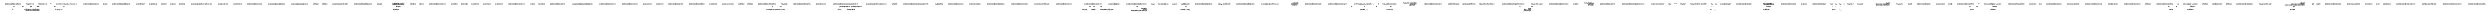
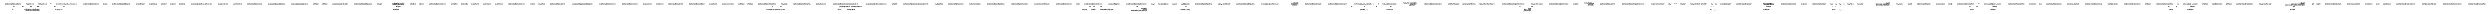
  digraph {
    node [cluster="lambda expression" span="0-0"]
    edge [color=green style=dashed]
    n1 [label=last cluster="" span=""]
    n2 [label=double cluster="" span=""]
    n3 [color=green community=0 label="!(max > input && input > min)" prediction=30 span="246-246"]
    n4 [cluster="Humanizer.MetricNumeralExtensions.FromMetric(string)" label="Entry Humanizer.MetricNumeralExtensions.FromMetric(string)" span="74-74"]
    n5 [cluster="string.Trim()" label="Entry string.Trim()"]
    n6 [cluster="Humanizer.MetricNumeralExtensions.ReplaceNameBySymbol(string)" label="Entry Humanizer.MetricNumeralExtensions.ReplaceNameBySymbol(string)" span="90-90"]
    n7 [cluster="string.IsInvalidMetricNumeral()" label="Entry string.IsInvalidMetricNumeral()" span="179-179"]
    n8 [cluster="string.Replace(string, string)" label="Entry string.Replace(string, string)"]
    n9 [cluster="char.IsLetter(char)" label="Entry char.IsLetter(char)"]
    n10 [cluster="string.Remove(int)" label="Entry string.Remove(int)"]
    n11 [cluster="double.Parse(string)" label="Entry double.Parse(string)"]
    n12 [cluster="System.Collections.Generic.IEnumerable<TSource>.Contains<TSource>(TSource)" label="Entry System.Collections.Generic.IEnumerable<TSource>.Contains<TSource>(TSource)"]
    n13 [cluster="System.Func<T, TResult>.Invoke(T)" label="Entry System.Func<T, TResult>.Invoke(T)"]
    n14 [cluster="System.Math.Pow(double, double)" label="Entry System.Math.Pow(double, double)"]
    n15 [cluster="Humanizer.MetricNumeralExtensions.FromMetric(string)" label="Exit Humanizer.MetricNumeralExtensions.FromMetric(string)" span="74-74"]
    n16 [cluster="System.ArgumentNullException.ArgumentNullException(string)" label="Entry System.ArgumentNullException.ArgumentNullException(string)"]
    n17 [cluster="System.ArgumentException.ArgumentException(string, string)" label="Entry System.ArgumentException.ArgumentException(string, string)"]
    n18 [label="Entry lambda expression" span="84-84"]
    n19 [label="Exit lambda expression" span="84-84"]
    n20 [cluster="System.Collections.Generic.ICollection<char>.IndexOf(char)" label="Entry System.Collections.Generic.ICollection<char>.IndexOf(char)" span="197-197"]
    n21 [cluster="Humanizer.MetricNumeralExtensions.ReplaceNameBySymbol(string)" label="Exit Humanizer.MetricNumeralExtensions.ReplaceNameBySymbol(string)" span="90-90"]
    n22 [cluster="Unk.Aggregate" label="Entry Unk.Aggregate" span=""]
    n23 [label="Entry lambda expression" span="92-92"]
    n24 [label="Exit lambda expression" span="92-92"]
    n25 [cluster="char.ToString()" label="Entry char.ToString()"]
    n26 [cluster="Humanizer.MetricNumeralExtensions.ToMetric(double, bool, bool)" label="Entry Humanizer.MetricNumeralExtensions.ToMetric(double, bool, bool)" span="111-111"]
    n27 [cluster="double.Equals(double)" label="Entry double.Equals(double)"]
    n28 [cluster="double.IsOutOfRange()" label="Entry double.IsOutOfRange()" span="159-159"]
    n29 [cluster="System.Math.Abs(double)" label="Entry System.Math.Abs(double)"]
    n30 [cluster="System.Math.Log10(double)" label="Entry System.Math.Log10(double)"]
    n31 [cluster="System.Math.Floor(double)" label="Entry System.Math.Floor(double)"]
    n32 [cluster="Humanizer.MetricNumeralExtensions.ToMetric(double, bool, bool)" label="Exit Humanizer.MetricNumeralExtensions.ToMetric(double, bool, bool)" span="111-111"]
    n33 [cluster="double.ToString()" label="Entry double.ToString()"]
    n34 [cluster="System.Math.Sign(int)" label="Entry System.Math.Sign(int)"]
    n35 [cluster="Humanizer.MetricNumeralExtensions.GetUnit(char, bool)" label="Entry Humanizer.MetricNumeralExtensions.GetUnit(char, bool)" span="149-149"]
    n36 [cluster="System.ArgumentOutOfRangeException.ArgumentOutOfRangeException(string)" label="Entry System.ArgumentOutOfRangeException.ArgumentOutOfRangeException(string)"]
    n37 [cluster="Humanizer.MetricNumeralExtensions.ToMetric(int, bool, bool)" label="Entry Humanizer.MetricNumeralExtensions.ToMetric(int, bool, bool)" span="138-138"]
    n38 [cluster="Humanizer.MetricNumeralExtensions.ToMetric(int, bool, bool)" label="Exit Humanizer.MetricNumeralExtensions.ToMetric(int, bool, bool)" span="138-138"]
    n39 [cluster="System.Convert.ToDouble(int)" label="Entry System.Convert.ToDouble(int)"]
    n40 [cluster="double.ToMetric(bool, bool)" label="Entry double.ToMetric(bool, bool)" span="111-111"]
    n41 [cluster="Humanizer.MetricNumeralExtensions.GetUnit(char, bool)" label="Exit Humanizer.MetricNumeralExtensions.GetUnit(char, bool)" span="149-149"]
    n42 [cluster="Humanizer.MetricNumeralExtensions.IsOutOfRange(double)" label="Entry Humanizer.MetricNumeralExtensions.IsOutOfRange(double)" span="159-159"]
    n43 [cluster="Humanizer.MetricNumeralExtensions.IsOutOfRange(double)" color=green community=1 label="return (Math.Sign(input) == 1 && outside(smallLimit, bigLimit))\r\n			       || (Math.Sign(input) == -1 && outside(-bigLimit, -smallLimit));" prediction=30 span="247-248"]
    n44 [cluster="Humanizer.MetricNumeralExtensions.IsOutOfRange(double)" label="Exit Humanizer.MetricNumeralExtensions.IsOutOfRange(double)" span="159-159"]
    n45 [cluster="System.Math.Sign(double)" label="Entry System.Math.Sign(double)"]
    n46 [cluster="System.Func<T1, T2, TResult>.Invoke(T1, T2)" label="Entry System.Func<T1, T2, TResult>.Invoke(T1, T2)"]
    n47 [label="Entry lambda expression" span="164-164"]
    n48 [label="Exit lambda expression" span="164-164"]
    n49 [cluster="Humanizer.MetricNumeralExtensions.IsInvalidMetricNumeral(string)" label="Entry Humanizer.MetricNumeralExtensions.IsInvalidMetricNumeral(string)" span="179-179"]
    n50 [cluster="Humanizer.MetricNumeralExtensions.IsInvalidMetricNumeral(string)" color=green community=0 label="return !Double.TryParse(isSymbol ? input.Remove(index) : input, out number);" prediction=36 span="267-267"]
    n51 [cluster="Humanizer.MetricNumeralExtensions.IsInvalidMetricNumeral(string)" label="Exit Humanizer.MetricNumeralExtensions.IsInvalidMetricNumeral(string)" span="179-179"]
    n52 [cluster="double.TryParse(string, out double)" label="Entry double.TryParse(string, out double)"]
    n53 [cluster="Humanizer.MetricNumeralExtensions.IndexOf(System.Collections.Generic.ICollection<char>, char)" label="Entry Humanizer.MetricNumeralExtensions.IndexOf(System.Collections.Generic.ICollection<char>, char)" span="197-197"]
    n54 [cluster="Humanizer.MetricNumeralExtensions.IndexOf(System.Collections.Generic.ICollection<char>, char)" color=green community=0 label="i < chars.Count" prediction=40 span="281-281"]
    n55 [cluster="Humanizer.MetricNumeralExtensions.IndexOf(System.Collections.Generic.ICollection<char>, char)" color=green community=0 label="chars.ElementAt(i).Equals(value)" prediction=40 span="282-282"]
    n56 [cluster="System.Collections.Generic.IEnumerable<TSource>.ElementAt<TSource>(int)" label="Entry System.Collections.Generic.IEnumerable<TSource>.ElementAt<TSource>(int)"]
    n57 [cluster="char.Equals(char)" label="Entry char.Equals(char)"]
    n58 [cluster="Humanizer.MetricNumeralExtensions.IndexOf(System.Collections.Generic.ICollection<char>, char)" label="Exit Humanizer.MetricNumeralExtensions.IndexOf(System.Collections.Generic.ICollection<char>, char)" span="197-197"]
    n59 [cluster="Humanizer.MetricNumeralExtensions.FromMetric(string)" color=green community=0 label="input = CleanRepresentation(input)" prediction=0 span="78-78"]
    n60 [cluster="Humanizer.MetricNumeralExtensions.FromMetric(string)" label="Entry Humanizer.MetricNumeralExtensions.FromMetric(string)" span="76-76"]
    n61 [cluster="Humanizer.MetricNumeralExtensions.FromMetric(string)" color=green community=0 label="return BuildNumber(input, input[input.Length - 1]);" prediction=1 span="79-79"]
    n62 [cluster="Humanizer.MetricNumeralExtensions.CleanRepresentation(string)" label="Entry Humanizer.MetricNumeralExtensions.CleanRepresentation(string)" span="138-138"]
    n63 [cluster="Humanizer.MetricNumeralExtensions.BuildNumber(string, char)" label="Entry Humanizer.MetricNumeralExtensions.BuildNumber(string, char)" span="157-157"]
    n64 [cluster="Humanizer.MetricNumeralExtensions.ToMetric(int, bool, bool)" color=green community=0 label="return Convert.ToDouble(input).ToMetric(hasSpace, useSymbol);" prediction=2 span="102-102"]
    n65 [cluster="Humanizer.MetricNumeralExtensions.ToMetric(int, bool, bool)" label="Entry Humanizer.MetricNumeralExtensions.ToMetric(int, bool, bool)" span="100-100"]
+   n66 [cluster="Humanizer.MetricNumeralExtensions.ToMetric(double, bool, bool)" color=green community=0 label="input.Equals(0)" prediction=3 span="125-125"]
    n67 [cluster="Humanizer.MetricNumeralExtensions.ToMetric(double, bool, bool)" label="Entry Humanizer.MetricNumeralExtensions.ToMetric(double, bool, bool)" span="123-123"]
    n68 [cluster="Humanizer.MetricNumeralExtensions.ToMetric(double, bool, bool)" color=green community=0 label="return input.ToString();" prediction=4 span="126-126"]
    n69 [cluster="Humanizer.MetricNumeralExtensions.ToMetric(double, bool, bool)" color=black community=0 label="input.IsOutOfRange()" prediction=4 span="127-127"]
    n70 [cluster="Humanizer.MetricNumeralExtensions.ToMetric(double, bool, bool)" color=green community=0 label="return BuildRepresentation(input, hasSpace, useSymbol);" prediction=4 span="130-130"]
    n71 [cluster="Humanizer.MetricNumeralExtensions.ToMetric(double, bool, bool)" color=green community=0 label="throw new ArgumentOutOfRangeException(''input'');" prediction=6 span="128-128"]
    n72 [cluster="Humanizer.MetricNumeralExtensions.BuildRepresentation(double, bool, bool)" label="Entry Humanizer.MetricNumeralExtensions.BuildRepresentation(double, bool, bool)" span="198-198"]
    n73 [cluster="Humanizer.MetricNumeralExtensions.BuildRepresentation(double, bool, bool)" color=green community=1 label="return exponent.Equals(0)\r\n				? input.ToString()\r\n				: BuildMetricRepresentation(input, exponent, hasSpace, useSymbol);" prediction=24 span="201-203"]
    n74 [cluster="Humanizer.MetricNumeralExtensions.CleanRepresentation(string)" color=green community=0 label="input == null" prediction=8 span="140-140"]
    n75 [cluster="Humanizer.MetricNumeralExtensions.CleanRepresentation(string)" color=green community=0 label="throw new ArgumentNullException(''input'');" prediction=9 span="141-141"]
    n76 [cluster="Humanizer.MetricNumeralExtensions.CleanRepresentation(string)" color=green community=0 label="input = input.Trim()" prediction=10 span="143-143"]
    n77 [cluster="Humanizer.MetricNumeralExtensions.CleanRepresentation(string)" color=green community=0 label="input = ReplaceNameBySymbol(input)" prediction=11 span="144-144"]
    n78 [cluster="Humanizer.MetricNumeralExtensions.CleanRepresentation(string)" color=green community=0 label="return input.Replace('' '', String.Empty);" prediction=11 span="148-148"]
    n79 [cluster="Humanizer.MetricNumeralExtensions.CleanRepresentation(string)" label="Exit Humanizer.MetricNumeralExtensions.CleanRepresentation(string)" span="138-138"]
    n80 [cluster="Humanizer.MetricNumeralExtensions.CleanRepresentation(string)" color=green community=0 label="input.Length == 0 || input.IsInvalidMetricNumeral()" prediction=12 span="145-145"]
    n81 [cluster="Humanizer.MetricNumeralExtensions.ReplaceNameBySymbol(string)" label="Entry Humanizer.MetricNumeralExtensions.ReplaceNameBySymbol(string)" span="185-185"]
    n82 [cluster="Humanizer.MetricNumeralExtensions.CleanRepresentation(string)" color=green community=0 label="throw new ArgumentException(''Empty or invalid Metric string.'', ''input'');" prediction=14 span="146-146"]
    n83 [cluster="Humanizer.MetricNumeralExtensions.BuildNumber(string, char)" color=green community=1 label="return Char.IsLetter(last)\r\n				? BuildMetricNumber(input, last)\r\n				: Double.Parse(input);" prediction=15 span="159-161"]
    n84 [cluster="Humanizer.MetricNumeralExtensions.BuildNumber(string, char)" label="Exit Humanizer.MetricNumeralExtensions.BuildNumber(string, char)" span="157-157"]
    n85 [cluster="Humanizer.MetricNumeralExtensions.BuildMetricNumber(string, char)" label="Entry Humanizer.MetricNumeralExtensions.BuildMetricNumber(string, char)" span="170-170"]
    n86 [color=green community=0 label="(symbols.IndexOf(last) + 1) * 3" prediction=16 span="172-172"]
    n87 [cluster="Humanizer.MetricNumeralExtensions.BuildMetricNumber(string, char)" color=green community=0 label="Func<char[], double> getExponent = symbols => (symbols.IndexOf(last) + 1) * 3" prediction=16 span="172-172"]
    n88 [cluster="Humanizer.MetricNumeralExtensions.BuildMetricNumber(string, char)" color=green community=0 label="var number = Double.Parse(input.Remove(input.Length - 1))" prediction=17 span="173-173"]
    n89 [cluster="Humanizer.MetricNumeralExtensions.BuildMetricNumber(string, char)" color=green community=0 label="return number * exponent;" prediction=17 span="177-177"]
    n90 [cluster="Humanizer.MetricNumeralExtensions.BuildMetricNumber(string, char)" color=green community=1 label="var exponent = Math.Pow(10, Symbols[0].Contains(last)\r\n				? getExponent(Symbols[0])\r\n				: -getExponent(Symbols[1]))" prediction=19 span="174-176"]
    n91 [label=char cluster="" span=""]
    n92 [cluster="Humanizer.MetricNumeralExtensions.BuildMetricNumber(string, char)" label="Exit Humanizer.MetricNumeralExtensions.BuildMetricNumber(string, char)" span="170-170"]
    n93 [cluster="Humanizer.MetricNumeralExtensions.ReplaceNameBySymbol(string)" color=green community=1 label="return Names.Aggregate(input, (current, name) =>\r\n				current.Replace(name.Value, name.Key.ToString()));" prediction=21 span="187-188"]
    n94 [color=green community=0 label="current.Replace(name.Value, name.Key.ToString())" prediction=22 span="188-188"]
    n95 [cluster="Humanizer.MetricNumeralExtensions.BuildRepresentation(double, bool, bool)" color=green community=0 label="var exponent = (int)Math.Floor(Math.Log10(Math.Abs(input)) / 3)" prediction=23 span="200-200"]
    n96 [cluster="Humanizer.MetricNumeralExtensions.BuildMetricRepresentation(double, int, bool, bool)" label="Entry Humanizer.MetricNumeralExtensions.BuildMetricRepresentation(double, int, bool, bool)" span="214-214"]
    n97 [cluster="Humanizer.MetricNumeralExtensions.BuildMetricRepresentation(double, int, bool, bool)" color=green community=1 label="return number\r\n				+ (hasSpace ? '' '' : String.Empty)\r\n				+ GetUnit(symbol, useSymbol);" prediction=25 span="220-222"]
    n98 [cluster="Humanizer.MetricNumeralExtensions.BuildRepresentation(double, bool, bool)" label="Exit Humanizer.MetricNumeralExtensions.BuildRepresentation(double, bool, bool)" span="198-198"]
    n99 [cluster="int.Equals(int)" label="Entry int.Equals(int)"]
    n100 [cluster="Humanizer.MetricNumeralExtensions.BuildMetricRepresentation(double, int, bool, bool)" color=green community=0 label="var number = input * Math.Pow(1000, -exponent)" prediction=25 span="216-216"]
    n101 [cluster="Humanizer.MetricNumeralExtensions.BuildMetricRepresentation(double, int, bool, bool)" color=green community=1 label="var symbol = Math.Sign(exponent) == 1\r\n				? Symbols[0][exponent - 1]\r\n				: Symbols[1][-exponent - 1]" prediction=26 span="217-219"]
    n102 [cluster="Humanizer.MetricNumeralExtensions.GetUnit(char, bool)" label="Entry Humanizer.MetricNumeralExtensions.GetUnit(char, bool)" span="231-231"]
    n103 [cluster="Humanizer.MetricNumeralExtensions.BuildMetricRepresentation(double, int, bool, bool)" label="Exit Humanizer.MetricNumeralExtensions.BuildMetricRepresentation(double, int, bool, bool)" span="214-214"]
    n104 [cluster="Humanizer.MetricNumeralExtensions.GetUnit(char, bool)" color=green community=0 label="return useSymbol ? symbol.ToString() : Names[symbol];" prediction=28 span="233-233"]
    n105 [cluster="Humanizer.MetricNumeralExtensions.IsOutOfRange(double)" color=green community=0 label="int limit = 27" prediction=29 span="243-243"]
    n106 [cluster="Humanizer.MetricNumeralExtensions.IsOutOfRange(double)" color=green community=0 label="var bigLimit = Math.Pow(10, limit)" prediction=30 span="244-244"]
    n107 [cluster="Humanizer.MetricNumeralExtensions.IsOutOfRange(double)" color=green community=0 label="var smallLimit = Math.Pow(10, -limit)" prediction=30 span="245-245"]
    n108 [cluster="Humanizer.MetricNumeralExtensions.IsOutOfRange(double)" color=green community=0 label="Func<double, double, bool> outside = (min, max) => !(max > input && input > min)" prediction=30 span="246-246"]
    n109 [cluster="Humanizer.MetricNumeralExtensions.IsInvalidMetricNumeral(string)" color=green community=0 label="double number" prediction=35 span="263-263"]
    n110 [cluster="Humanizer.MetricNumeralExtensions.IsInvalidMetricNumeral(string)" color=green community=0 label="var index = input.Length - 1" prediction=36 span="264-264"]
    n111 [cluster="Humanizer.MetricNumeralExtensions.IsInvalidMetricNumeral(string)" color=green community=0 label="var last = input[index]" prediction=37 span="265-265"]
    n112 [cluster="Humanizer.MetricNumeralExtensions.IsInvalidMetricNumeral(string)" color=green community=0 label="var isSymbol = Symbols[0].Contains(last) || Symbols[1].Contains(last)" prediction=39 span="266-266"]
    n113 [cluster="Humanizer.MetricNumeralExtensions.IndexOf(System.Collections.Generic.ICollection<char>, char)" color=green community=0 label="var i = 0" prediction=40 span="281-281"]
    n114 [cluster="Humanizer.MetricNumeralExtensions.IndexOf(System.Collections.Generic.ICollection<char>, char)" color=green community=0 label="return i;" prediction=40 span="283-283"]
    n115 [cluster="Humanizer.MetricNumeralExtensions.IndexOf(System.Collections.Generic.ICollection<char>, char)" color=green community=0 label="i++" prediction=40 span="281-281"]
    n116 [cluster="Humanizer.MetricNumeralExtensions.IndexOf(System.Collections.Generic.ICollection<char>, char)" color=green community=0 label="return -1;" prediction=45 span="284-284"]
    n117 [cluster="System.Diagnostics.Debugger.Break()" file="MetricNumeralTests.cs" label="Entry System.Diagnostics.Debugger.Break()"]
    n118 [cluster="Humanizer.Tests.MetricNumeralTests.FromMetricOnNull()" file="MetricNumeralTests.cs" label="Entry Humanizer.Tests.MetricNumeralTests.FromMetricOnNull()" span="64-64"]
    n119 [cluster="Humanizer.Tests.MetricNumeralTests.FromMetricOnNull()" file="MetricNumeralTests.cs" label="Assert.Throws<ArgumentNullException>(() =>\r\n                                MetricNumeralExtensions.FromMetric(null))" span="66-67"]
    n120 [file="MetricNumeralTests.cs" label="Entry lambda expression" span="66-67"]
    n121 [cluster="Humanizer.Tests.MetricNumeralTests.FromMetricOnNull()" file="MetricNumeralTests.cs" label="Exit Humanizer.Tests.MetricNumeralTests.FromMetricOnNull()" span="64-64"]
    n122 [cluster="string.FromMetric()" file="MetricNumeralTests.cs" label="Entry string.FromMetric()" span="74-74"]
    n123 [cluster="Humanizer.Tests.MetricNumeralTests.TestAllSymbols()" file="MetricNumeralTests.cs" label="Entry Humanizer.Tests.MetricNumeralTests.TestAllSymbols()" span="72-72"]
    n124 [cluster="Humanizer.Tests.MetricNumeralTests.TestAllSymbols()" file="MetricNumeralTests.cs" label="var b = true" span="74-74"]
    n125 [cluster="Humanizer.Tests.MetricNumeralTests.TestAllSymbols()" file="MetricNumeralTests.cs" label="Assert.True(b)" span="89-89"]
    n126 [cluster="Humanizer.Tests.MetricNumeralTests.TestAllSymbols()" file="MetricNumeralTests.cs" label="var i = -24" span="75-75"]
    n127 [cluster="Humanizer.Tests.MetricNumeralTests.TestAllSymbols()" file="MetricNumeralTests.cs" label="i++" span="75-75"]
    n128 [cluster="Humanizer.Tests.MetricNumeralTests.TestAllSymbols()" file="MetricNumeralTests.cs" label="b &= c" span="87-87"]
    n129 [cluster="Humanizer.Tests.MetricNumeralTests.TestAllSymbols()" file="MetricNumeralTests.cs" label="i < 27" span="75-75"]
    n130 [cluster="Humanizer.Tests.MetricNumeralTests.TestAllSymbols()" file="MetricNumeralTests.cs" label="var origin = Math.Pow(10, i)" span="77-77"]
    n131 [cluster="Humanizer.Tests.MetricNumeralTests.TestAllSymbols()" file="MetricNumeralTests.cs" label="var to = origin.ToMetric()" span="78-78"]
    n132 [cluster="Humanizer.Tests.MetricNumeralTests.TestAllSymbols()" file="MetricNumeralTests.cs" label="var c = Equals(\r\n                                        origin.ToString(''0.##E+0'', CultureInfo.InvariantCulture),\r\n                                        from.ToString(''0.##E+0'', CultureInfo.InvariantCulture))" span="81-83"]
    n133 [cluster="Humanizer.Tests.MetricNumeralTests.TestAllSymbols()" file="MetricNumeralTests.cs" label="var from = to.FromMetric()" span="79-79"]
    n134 [cluster="Humanizer.Tests.MetricNumeralTests.TestAllSymbols()" file="MetricNumeralTests.cs" label="!c" span="84-84"]
    n135 [cluster="Humanizer.Tests.MetricNumeralTests.TestAllSymbols()" file="MetricNumeralTests.cs" label="Debugger.Break()" span="85-85"]
    n136 [cluster="Humanizer.Tests.MetricNumeralTests.TestAllSymbols()" file="MetricNumeralTests.cs" label="Exit Humanizer.Tests.MetricNumeralTests.TestAllSymbols()" span="72-72"]
    n137 [cluster="System.Convert.ToInt32(double)" file="MetricNumeralTests.cs" label="Entry System.Convert.ToInt32(double)"]
    n138 [cluster="Unk.Equal" file="MetricNumeralTests.cs" label="Entry Unk.Equal" span=""]
    n139 [cluster="Humanizer.Tests.MetricNumeralTests.ToMetricOnInvalid(double)" file="MetricNumeralTests.cs" label="Entry Humanizer.Tests.MetricNumeralTests.ToMetricOnInvalid(double)" span="30-30"]
    n140 [file="MetricNumeralTests.cs" label="input.ToMetric()" span="32-32"]
    n141 [cluster="Humanizer.Tests.MetricNumeralTests.ToMetricOnInvalid(double)" file="MetricNumeralTests.cs" label="Assert.Throws<ArgumentOutOfRangeException>(() => input.ToMetric())" span="32-32"]
    n142 [file="MetricNumeralTests.cs" label="Entry lambda expression" span="32-32"]
    n143 [cluster="Humanizer.Tests.MetricNumeralTests.ToMetricOnInvalid(double)" file="MetricNumeralTests.cs" label="Exit Humanizer.Tests.MetricNumeralTests.ToMetricOnInvalid(double)" span="30-30"]
    n144 [cluster="int.ToMetric(bool, bool)" file="MetricNumeralTests.cs" label="Entry int.ToMetric(bool, bool)" span="138-138"]
    n145 [cluster="Unk.>" file="MetricNumeralTests.cs" label="Entry Unk.>" span=""]
    n146 [cluster="Humanizer.MetricNumeralExtensions.FromMetric(string)" file="MetricNumeralTests.cs" label="Entry Humanizer.MetricNumeralExtensions.FromMetric(string)" span="74-74"]
    n147 [cluster="int.ToString(string, System.IFormatProvider)" file="MetricNumeralTests.cs" label="Entry int.ToString(string, System.IFormatProvider)"]
    n148 [cluster="Humanizer.Tests.MetricNumeralTests.FromMetric(double, string)" file="MetricNumeralTests.cs" label="Entry Humanizer.Tests.MetricNumeralTests.FromMetric(double, string)" span="43-43"]
    n149 [cluster="Humanizer.Tests.MetricNumeralTests.FromMetric(double, string)" file="MetricNumeralTests.cs" label="Assert.Equal(expected, input.FromMetric())" span="45-45"]
    n150 [cluster="Humanizer.Tests.MetricNumeralTests.FromMetric(double, string)" file="MetricNumeralTests.cs" label="Exit Humanizer.Tests.MetricNumeralTests.FromMetric(double, string)" span="43-43"]
    n151 [file="MetricNumeralTests.cs" label="Exit lambda expression" span="32-32"]
    n152 [file="MetricNumeralTests.cs" label="input.FromMetric()" span="60-60"]
    n153 [file="MetricNumeralTests.cs" label="Entry lambda expression" span="60-60"]
    n154 [file="MetricNumeralTests.cs" label="Exit lambda expression" span="60-60"]
    n155 [file="MetricNumeralTests.cs" label="MetricNumeralExtensions.FromMetric(null)" span="67-67"]
    n156 [file="MetricNumeralTests.cs" label="Exit lambda expression" span="66-67"]
    n157 [cluster="Humanizer.Tests.MetricNumeralTests.TestAllSymbolsAsInt(int)" file="MetricNumeralTests.cs" label="Entry Humanizer.Tests.MetricNumeralTests.TestAllSymbolsAsInt(int)" span="102-102"]
    n158 [cluster="Humanizer.Tests.MetricNumeralTests.TestAllSymbolsAsInt(int)" file="MetricNumeralTests.cs" label="var origin = Convert.ToInt32(Math.Pow(10, exponent))" span="104-104"]
    n159 [cluster="Humanizer.Tests.MetricNumeralTests.TestAllSymbolsAsInt(int)" file="MetricNumeralTests.cs" label="var isEquals = Equals(\r\n                                origin.ToString(''0.##E+0'', CultureInfo.InvariantCulture),\r\n                                origin.ToMetric().FromMetric().ToString(''0.##E+0'', CultureInfo.InvariantCulture))" span="105-107"]
    n160 [cluster="Humanizer.Tests.MetricNumeralTests.TestAllSymbolsAsInt(int)" file="MetricNumeralTests.cs" label="Assert.True(isEquals)" span="110-110"]
    n161 [cluster="Humanizer.Tests.MetricNumeralTests.TestAllSymbolsAsInt(int)" file="MetricNumeralTests.cs" label="!isEquals" span="108-108"]
    n162 [cluster="Humanizer.Tests.MetricNumeralTests.TestAllSymbolsAsInt(int)" file="MetricNumeralTests.cs" label="Debugger.Break()" span="109-109"]
    n163 [cluster="Humanizer.Tests.MetricNumeralTests.TestAllSymbolsAsInt(int)" file="MetricNumeralTests.cs" label="Exit Humanizer.Tests.MetricNumeralTests.TestAllSymbolsAsInt(int)" span="102-102"]
    n164 [cluster="double.ToString(string, System.IFormatProvider)" file="MetricNumeralTests.cs" label="Entry double.ToString(string, System.IFormatProvider)"]
    n165 [cluster="double.ToMetric(bool, bool)" file="MetricNumeralTests.cs" label="Entry double.ToMetric(bool, bool)" span="111-111"]
    n166 [cluster="Unk.True" file="MetricNumeralTests.cs" label="Entry Unk.True" span=""]
    n167 [cluster="object.Equals(object, object)" file="MetricNumeralTests.cs" label="Entry object.Equals(object, object)"]
    n168 [cluster="Humanizer.Tests.MetricNumeralTests.ToMetric(string, double, bool, bool)" file="MetricNumeralTests.cs" label="Entry Humanizer.Tests.MetricNumeralTests.ToMetric(string, double, bool, bool)" span="19-19"]
    n169 [cluster="Humanizer.Tests.MetricNumeralTests.ToMetric(string, double, bool, bool)" color=green community=0 file="MetricNumeralTests.cs" label="Assert.Equal(expected, input.ToMetric(hasSpace, useSymbol))" prediction=46 span="22-22"]
    n170 [cluster="Humanizer.Tests.MetricNumeralTests.ToMetric(string, double, bool, bool)" file="MetricNumeralTests.cs" label="Exit Humanizer.Tests.MetricNumeralTests.ToMetric(string, double, bool, bool)" span="19-19"]
    n171 [cluster="Humanizer.Tests.MetricNumeralTests.FromMetricOnInvalid(string)" file="MetricNumeralTests.cs" label="Entry Humanizer.Tests.MetricNumeralTests.FromMetricOnInvalid(string)" span="58-58"]
    n172 [cluster="Humanizer.Tests.MetricNumeralTests.FromMetricOnInvalid(string)" file="MetricNumeralTests.cs" label="Assert.Throws<ArgumentException>(() => input.FromMetric())" span="60-60"]
    n173 [cluster="Humanizer.Tests.MetricNumeralTests.FromMetricOnInvalid(string)" file="MetricNumeralTests.cs" label="Exit Humanizer.Tests.MetricNumeralTests.FromMetricOnInvalid(string)" span="58-58"]
    n174 [file="MetricNumeralTests.cs" label=double cluster="" span=""]
    n175 [file="MetricNumeralTests.cs" label=string cluster="" span=""]
    n2 -> n3 [label=double]
    n42 -> n1 [label=double]
    n42 -> n43 [label=double]
    n49 -> n50 [label=string]
    n53 -> n54 [label="System.Collections.Generic.ICollection<char>"]
    n53 -> n55 [label="System.Collections.Generic.ICollection<char>"]
    n67 -> n68 [label=double]
    n67 -> n69 [label=double]
    n67 -> n70 [label=double]
    n72 -> n73 [label=double]
    n77 -> n78 [label=string]
    n85 -> n86 [label=char]
    n87 -> n86 [label="char[]"]
    n88 -> n89 [label=number]
    n91 -> n86 [color=darkseagreen4 label=char]
    n93 -> n23 [label="lambda expression"]
    n94 -> n94 [label="System.Collections.Generic.KeyValuePair<char, string>"]
    n96 -> n97 [label=bool]
    n100 -> n97 [label=number]
    n106 -> n43 [label=bigLimit]
    n107 -> n43 [label=smallLimit]
    n108 -> n3 [label=double]
    n110 -> n50 [label=index]
    n113 -> n114 [label=b]
    n113 -> n115 [label=i]
    n115 -> n115 [label=i]
    n119 -> n120 [color=darkseagreen4 label="lambda expression"]
    n124 -> n125 [color=darkseagreen4 label=b]
    n126 -> n127 [color=darkseagreen4 label=i]
    n127 -> n127 [color=darkseagreen4 label=i]
    n128 -> n125 [color=darkseagreen4 label=b]
    n139 -> n140 [color=darkseagreen4 label=double]
    n141 -> n142 [color=darkseagreen4 label="lambda expression"]
    n159 -> n160 [color=darkseagreen4 label=isEquals]
    n171 -> n152 [color=darkseagreen4 label=string]
    n172 -> n153 [color=darkseagreen4 label="lambda expression"]
    n174 -> n140 [color=darkseagreen4 label=double]
    n175 -> n152 [label=string]
  }
